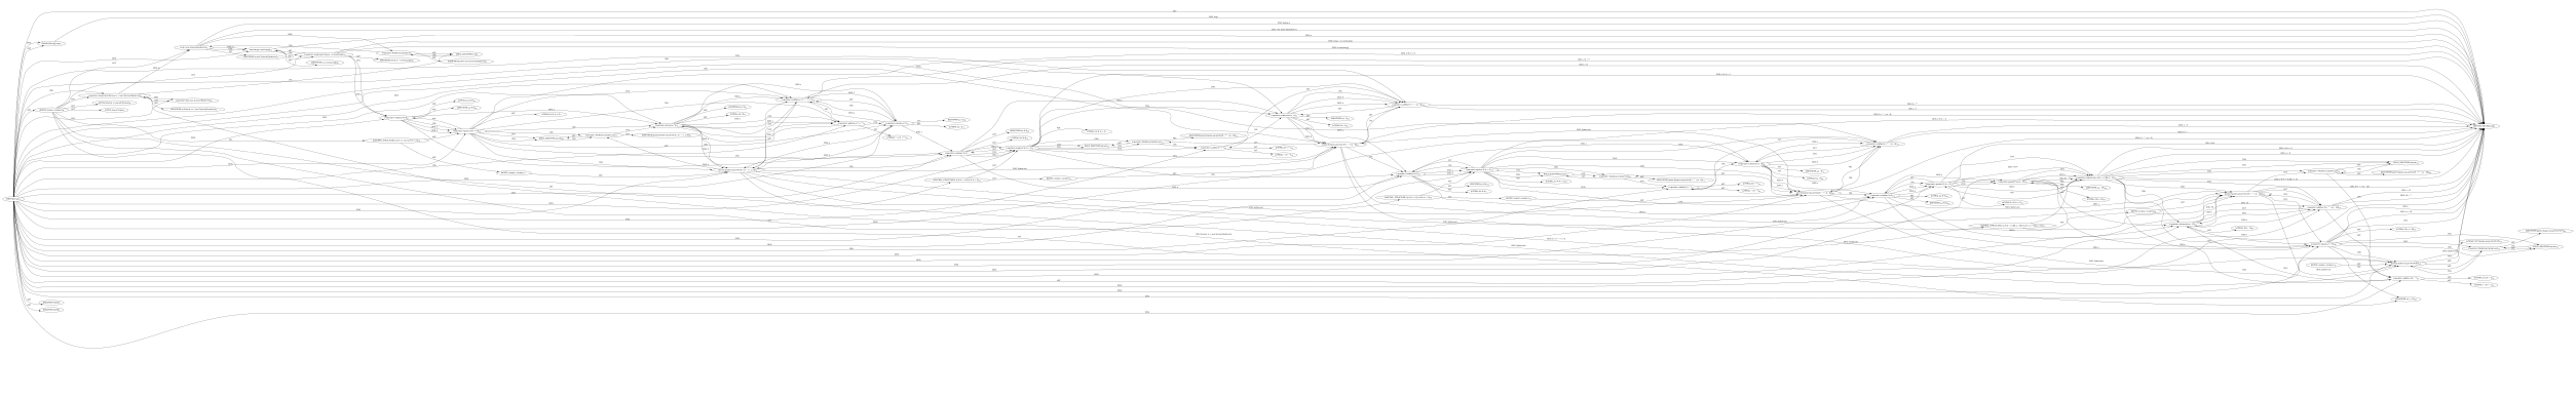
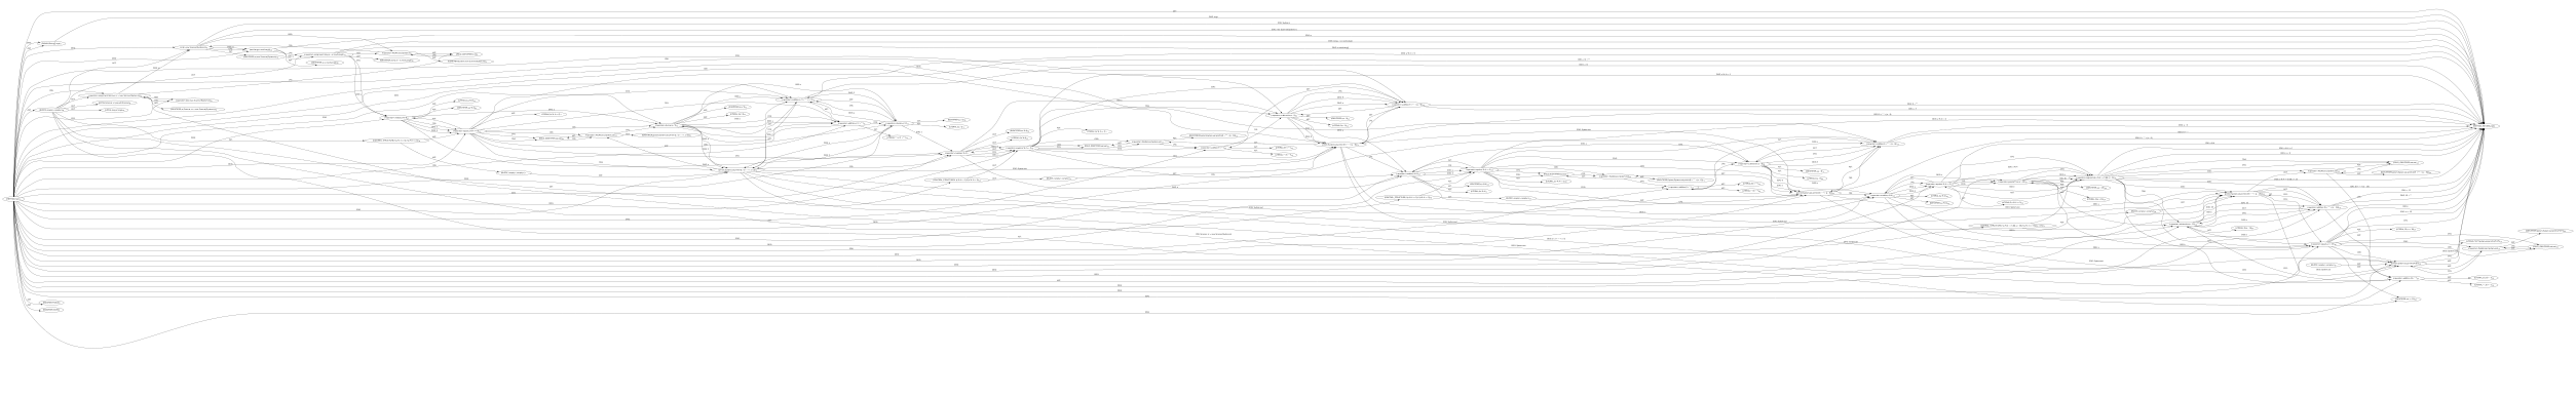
  digraph {
    fontname=Nunito
    rankdir=LR
    node [fontname=Nunito]
    edge [fontname=Nunito]
    n1 [label=<(METHOD,main)<SUB>7</SUB>>]
    n2 [label=<(PARAM,String[] args)<SUB>7</SUB>>]
    n3 [label=<(BLOCK,&lt;empty&gt;,&lt;empty&gt;)<SUB>8</SUB>>]
    n4 [label=<(&lt;operator&gt;.assignment,Scanner sc = new Scanner(System.in))<SUB>9</SUB>>]
    n5 [label=<(&lt;operator&gt;.alloc,new Scanner(System.in))<SUB>9</SUB>>]
    n6 [label=<(&lt;init&gt;,new Scanner(System.in))<SUB>9</SUB>>]
    n7 [label=<(nextLong,sc.nextLong())<SUB>10</SUB>>]
    n8 [label=<(&lt;operator&gt;.equals,a % 4 == 0)<SUB>11</SUB>>]
    n9 [label=<(&lt;operator&gt;.modulo,a % 4)<SUB>11</SUB>>]
    n10 [label=<(println,System.out.println(a / 2 + &quot; &quot; + a / 2))<SUB>11</SUB>>]
    n11 [label=<(&lt;operator&gt;.addition,a / 2 + &quot; &quot; + a / 2)<SUB>11</SUB>>]
    n12 [label=<(&lt;operator&gt;.addition,a / 2 + &quot; &quot;)<SUB>11</SUB>>]
    n13 [label=<(&lt;operator&gt;.division,a / 2)<SUB>11</SUB>>]
    n14 [label=<(&lt;operator&gt;.division,a / 2)<SUB>11</SUB>>]
    n15 [label=<(&lt;operator&gt;.equals,a % 4 == 1)<SUB>10</SUB>>]
    n16 [label=<(&lt;operator&gt;.modulo,a % 4)<SUB>12</SUB>>]
    n17 [label=<(println,System.out.println(9 + &quot; &quot; + (a - 9)))<SUB>12</SUB>>]
    n18 [label=<(&lt;operator&gt;.addition,9 + &quot; &quot; + (a - 9))<SUB>12</SUB>>]
    n19 [label=<(&lt;operator&gt;.addition,9 + &quot; &quot;)<SUB>12</SUB>>]
    n20 [label=<(&lt;operator&gt;.subtraction,a - 9)<SUB>12</SUB>>]
    n21 [label=<(&lt;operator&gt;.equals,a % 4 == 2)<SUB>13</SUB>>]
    n22 [label=<(&lt;operator&gt;.modulo,a % 4)<SUB>13</SUB>>]
    n23 [label=<(println,System.out.println(6 + &quot; &quot; + (a - 6)))<SUB>13</SUB>>]
    n24 [label=<(&lt;operator&gt;.addition,6 + &quot; &quot; + (a - 6))<SUB>13</SUB>>]
    n25 [label=<(&lt;operator&gt;.addition,6 + &quot; &quot;)<SUB>13</SUB>>]
    n26 [label=<(&lt;operator&gt;.subtraction,a - 6)<SUB>93</SUB>>]
    n27 [label=<(&lt;operator&gt;.equals,a % 4 == 3)<SUB>14</SUB>>]
    n28 [label=<(&lt;operator&gt;.modulo,a % 4)<SUB>14</SUB>>]
    n29 [label=<(&lt;operator&gt;.greaterThan,a &gt; 15)<SUB>14</SUB>>]
    n30 [label=<(println,System.out.println(15 + &quot; &quot; + (a - 15)))<SUB>14</SUB>>]
    n31 [label=<(&lt;operator&gt;.addition,15 + &quot; &quot; + (a - 15))<SUB>14</SUB>>]
    n32 [label=<(&lt;operator&gt;.addition,15 + &quot; &quot;)<SUB>14</SUB>>]
    n33 [label=<(&lt;operator&gt;.subtraction,a - 15)<SUB>14</SUB>>]
    n34 [label=<(&lt;operator&gt;.equals,a == 15)<SUB>15</SUB>>]
    n35 [label=<(println,System.out.println(&quot;6 9&quot;))<SUB>15</SUB>>]
    n36 [label=<(MODIFIER,PUBLIC)>]
    n37 [label=<(MODIFIER,STATIC)>]
    n38 [label=<(METHOD_RETURN,void)<SUB>7</SUB>>]
    n39 [label=<(LOCAL,Scanner sc: java.util.Scanner)<SUB>9</SUB>>]
    n40 [label=<(LOCAL,long a: long)<SUB>10</SUB>>]
    n41 [label=<(&lt;operator&gt;.assignment,long a = sc.nextLong())<SUB>10</SUB>>]
    n42 [label=<(CONTROL_STRUCTURE,if (a % 4 == 0),if (a % 4 == 0))<SUB>11</SUB>>]
    n43 [label=<(CONTROL_STRUCTURE,if (a % 4 == 1),if (a % 4 == 1))<SUB>12</SUB>>]
    n44 [label=<(CONTROL_STRUCTURE,if (a % 4 == 2),if (a % 4 == 2))<SUB>13</SUB>>]
    n45 [label=<(CONTROL_STRUCTURE,if (a % 4 == 3 &amp;&amp; a &gt; 15),if (a % 4 == 3 &amp;&amp; a &gt; 15))<SUB>14</SUB>>]
    n46 [label=<(IDENTIFIER,sc,Scanner sc = new Scanner(System.in))<SUB>9</SUB>>]
    n47 [label=<(FIELD_IDENTIFIER,in,in)<SUB>9</SUB>>]
    n48 [label=<(IDENTIFIER,a,a == 15)<SUB>15</SUB>>]
    n49 [label=<(IDENTIFIER,sc,new Scanner(System.in))<SUB>9</SUB>>]
    n50 [label=<(&lt;operator&gt;.fieldAccess,System.in)<SUB>9</SUB>>]
    n51 [label=<(IDENTIFIER,sc,sc.nextLong())<SUB>10</SUB>>]
    n52 [label=<(LITERAL,0,a % 4 == 0)<SUB>11</SUB>>]
    n53 [label=<(&lt;operator&gt;.fieldAccess,System.out)<SUB>11</SUB>>]
    n54 [label=<(FIELD_IDENTIFIER,out,out)<SUB>11</SUB>>]
    n55 [label=<(IDENTIFIER,a,a % 4)<SUB>11</SUB>>]
    n56 [label=<(LITERAL,4,a % 4)<SUB>11</SUB>>]
    n57 [label=<(LITERAL,&quot; &quot;,a / 2 + &quot; &quot;)<SUB>11</SUB>>]
    n58 [label=<(IDENTIFIER,a,a / 2)<SUB>11</SUB>>]
    n59 [label=<(LITERAL,2,a / 2)<SUB>11</SUB>>]
    n60 [label=<(IDENTIFIER,a,a / 2)<SUB>11</SUB>>]
    n61 [label=<(LITERAL,2,a / 2)<SUB>11</SUB>>]
    n62 [label=<(LITERAL,1,a % 4 == 1)<SUB>12</SUB>>]
    n63 [label=<(&lt;operator&gt;.fieldAccess,System.out)<SUB>12</SUB>>]
    n64 [label=<(FIELD_IDENTIFIER,out,out)<SUB>12</SUB>>]
    n65 [label=<(IDENTIFIER,a,a % 4)<SUB>12</SUB>>]
    n66 [label=<(LITERAL,4,a % 4)<SUB>12</SUB>>]
    n67 [label=<(LITERAL,9,9 + &quot; &quot;)<SUB>12</SUB>>]
    n68 [label=<(LITERAL,&quot; &quot;,9 + &quot; &quot;)<SUB>12</SUB>>]
    n69 [label=<(IDENTIFIER,a,a - 9)<SUB>12</SUB>>]
    n70 [label=<(LITERAL,9,a - 9)<SUB>12</SUB>>]
    n71 [label=<(LITERAL,2,a % 4 == 2)<SUB>13</SUB>>]
    n72 [label=<(&lt;operator&gt;.fieldAccess,System.out)<SUB>13</SUB>>]
    n73 [label=<(FIELD_IDENTIFIER,out,out)<SUB>13</SUB>>]
    n74 [label=<(IDENTIFIER,a,a % 4)<SUB>13</SUB>>]
    n75 [label=<(LITERAL,4,a % 4)<SUB>13</SUB>>]
    n76 [label=<(LITERAL,6,6 + &quot; &quot;)<SUB>13</SUB>>]
    n77 [label=<(LITERAL,&quot; &quot;,6 + &quot; &quot;)<SUB>13</SUB>>]
    n78 [label=<(IDENTIFIER,a,a - 6)<SUB>13</SUB>>]
    n79 [label=<(LITERAL,6,a - 6)<SUB>13</SUB>>]
    n80 [label=<(&lt;operator&gt;.logicalAnd,a % 4 == 3 &amp;&amp; a &gt; 15)<SUB>19</SUB>>]
    n81 [label=<(LITERAL,3,a % 4 == 3)<SUB>14</SUB>>]
    n82 [label=<(IDENTIFIER,a,a % 4)<SUB>14</SUB>>]
    n83 [label=<(LITERAL,4,a % 4)<SUB>14</SUB>>]
    n84 [label=<(IDENTIFIER,a,a &gt; 15)<SUB>14</SUB>>]
    n85 [label=<(LITERAL,15,a &gt; 15)<SUB>14</SUB>>]
    n86 [label=<(&lt;operator&gt;.fieldAccess,System.out)<SUB>14</SUB>>]
    n87 [label=<(LITERAL,15,15 + &quot; &quot;)<SUB>14</SUB>>]
    n88 [label=<(LITERAL,&quot; &quot;,15 + &quot; &quot;)<SUB>14</SUB>>]
    n89 [label=<(LITERAL,15,a - 15)<SUB>14</SUB>>]
    n90 [label=<(LITERAL,15,a == 15)<SUB>15</SUB>>]
    n91 [label=<(&lt;operator&gt;.fieldAccess,System.out)<SUB>15</SUB>>]
    n92 [label=<(FIELD_IDENTIFIER,out,out)<SUB>15</SUB>>]
    n93 [label=<(LITERAL,&quot;6 9&quot;,System.out.println(&quot;6 9&quot;))<SUB>15</SUB>>]
    n94 [label=<(IDENTIFIER,a,long a = sc.nextLong())<SUB>10</SUB>>]
    n95 [label=<(BLOCK,&lt;empty&gt;,&lt;empty&gt;)<SUB>11</SUB>>]
    n96 [label=<(BLOCK,&lt;empty&gt;,&lt;empty&gt;)<SUB>12</SUB>>]
    n97 [label=<(BLOCK,&lt;empty&gt;,&lt;empty&gt;)<SUB>13</SUB>>]
    n98 [label=<(BLOCK,&lt;empty&gt;,&lt;empty&gt;)<SUB>14</SUB>>]
    n99 [label=<(IDENTIFIER,System,new Scanner(System.in))<SUB>9</SUB>>]
    n100 [label=<(IDENTIFIER,System,System.out.println(a / 2 + &quot; &quot; + a / 2))<SUB>11</SUB>>]
    n101 [label=<(IDENTIFIER,System,System.out.println(9 + &quot; &quot; + (a - 9)))<SUB>12</SUB>>]
    n102 [label=<(IDENTIFIER,System,System.out.println(6 + &quot; &quot; + (a - 6)))<SUB>13</SUB>>]
    n103 [label=<(FIELD_IDENTIFIER,out,out)<SUB>14</SUB>>]
    n104 [label=<(IDENTIFIER,System,System.out.println(15 + &quot; &quot; + (a - 15)))<SUB>14</SUB>>]
    n105 [label=<(BLOCK,&lt;empty&gt;,&lt;empty&gt;)<SUB>15</SUB>>]
    n106 [label=<(IDENTIFIER,System,System.out.println(&quot;6 9&quot;))<SUB>15</SUB>>]
    n1 -> n2 [label="AST: "]
    n1 -> n2 [label="DDG: "]
    n1 -> n3 [label="AST: "]
    n1 -> n4 [label="DDG: "]
    n1 -> n5 [label="CFG: "]
+   n1 -> n6 [label="DDG: "]
    n1 -> n7 [label="DDG: "]
    n1 -> n8 [label="DDG: "]
    n1 -> n9 [label="DDG: "]
    n1 -> n10 [label="DDG: "]
    n1 -> n11 [label="DDG: "]
    n1 -> n12 [label="DDG: "]
    n1 -> n13 [label="DDG: "]
    n1 -> n14 [label="DDG: "]
    n1 -> n15 [label="DDG: "]
    n1 -> n16 [label="DDG: "]
    n1 -> n17 [label="DDG: "]
    n1 -> n18 [label="DDG: "]
    n1 -> n19 [label="DDG: "]
    n1 -> n20 [label="DDG: "]
    n1 -> n21 [label="DDG: "]
    n1 -> n22 [label="DDG: "]
    n1 -> n23 [label="DDG: "]
    n1 -> n24 [label="DDG: "]
    n1 -> n25 [label="DDG: "]
    n1 -> n26 [label="DDG: "]
    n1 -> n27 [label="DDG: "]
    n1 -> n28 [label="DDG: "]
    n1 -> n29 [label="DDG: "]
    n1 -> n30 [label="DDG: "]
    n1 -> n31 [label="DDG: "]
    n1 -> n32 [label="DDG: "]
    n1 -> n33 [label="AST: "]
    n1 -> n34 [label="DDG: "]
    n1 -> n35 [label="DDG: "]
    n1 -> n36 [label="AST: "]
    n1 -> n37 [label="AST: "]
    n1 -> n38 [label="AST: "]
    n2 -> n38 [label="DDG: args"]
    n3 -> n4 [label="AST: "]
    n3 -> n6 [label="AST: "]
    n3 -> n39 [label="AST: "]
    n3 -> n40 [label="AST: "]
    n3 -> n41 [label="AST: "]
    n3 -> n42 [label="AST: "]
    n3 -> n43 [label="AST: "]
    n3 -> n44 [label="AST: "]
    n3 -> n45 [label="AST: "]
    n4 -> n5 [label="AST: "]
    n4 -> n6 [label="DDG: sc"]
    n4 -> n46 [label="AST: "]
    n4 -> n47 [label="CFG: "]
    n4 -> n48 [label="DDG: Scanner sc = new Scanner(System.in)"]
    n5 -> n4 [label="CFG: "]
    n6 -> n7 [label="CFG: "]
    n6 -> n7 [label="DDG: sc"]
    n6 -> n38 [label="DDG: System.in"]
    n6 -> n38 [label="DDG: new Scanner(System.in)"]
    n6 -> n49 [label="AST: "]
    n6 -> n50 [label="DDG: "]
    n7 -> n38 [label="DDG: sc"]
    n7 -> n41 [label="CFG: "]
    n7 -> n41 [label="DDG: sc"]
    n7 -> n51 [label="AST: "]
    n8 -> n9 [label="AST: "]
    n8 -> n10 [label="CDG: "]
    n8 -> n11 [label="CDG: "]
    n8 -> n12 [label="CDG: "]
    n8 -> n13 [label="CDG: "]
    n8 -> n14 [label="CDG: "]
    n8 -> n16 [label="CFG: "]
    n8 -> n38 [label="DDG: a % 4 == 0"]
    n8 -> n52 [label="AST: "]
    n8 -> n53 [label="CDG: "]
    n8 -> n54 [label="CFG: "]
    n8 -> n54 [label="CDG: "]
    n9 -> n8 [label="CFG: "]
    n9 -> n8 [label="DDG: a"]
    n9 -> n8 [label="DDG: 4"]
    n9 -> n13 [label="DDG: a"]
    n9 -> n16 [label="DDG: a"]
    n9 -> n55 [label="AST: "]
    n9 -> n56 [label="AST: "]
    n10 -> n11 [label="AST: "]
    n10 -> n16 [label="CFG: "]
    n10 -> n17 [label="DDG: System.out"]
    n10 -> n23 [label="DDG: System.out"]
    n10 -> n30 [label="DDG: System.out"]
    n10 -> n35 [label="DDG: System.out"]
    n10 -> n38 [label="DDG: a / 2 + &quot; &quot; + a / 2"]
    n10 -> n53 [label="AST: "]
    n11 -> n10 [label="CFG: "]
    n11 -> n12 [label="AST: "]
    n11 -> n14 [label="AST: "]
    n11 -> n38 [label="DDG: a / 2 + &quot; &quot;"]
    n11 -> n38 [label="DDG: a / 2"]
    n12 -> n13 [label="AST: "]
    n12 -> n14 [label="CFG: "]
    n12 -> n57 [label="AST: "]
    n13 -> n10 [label="DDG: a"]
    n13 -> n10 [label="DDG: 2"]
    n13 -> n11 [label="DDG: a"]
    n13 -> n11 [label="DDG: 2"]
    n13 -> n12 [label="CFG: "]
    n13 -> n12 [label="DDG: a"]
    n13 -> n12 [label="DDG: 2"]
    n13 -> n14 [label="DDG: a"]
    n13 -> n58 [label="AST: "]
    n13 -> n59 [label="AST: "]
    n14 -> n10 [label="DDG: a"]
    n14 -> n10 [label="DDG: 2"]
    n14 -> n11 [label="CFG: "]
    n14 -> n11 [label="DDG: a"]
    n14 -> n11 [label="DDG: 2"]
    n14 -> n16 [label="DDG: a"]
    n14 -> n60 [label="AST: "]
    n14 -> n61 [label="AST: "]
    n15 -> n16 [label="AST: "]
    n15 -> n17 [label="CDG: "]
    n15 -> n18 [label="CDG: "]
    n15 -> n19 [label="CDG: "]
    n15 -> n20 [label="CDG: "]
    n15 -> n22 [label="CFG: "]
    n15 -> n38 [label="DDG: a % 4 == 1"]
    n15 -> n62 [label="AST: "]
    n15 -> n63 [label="CDG: "]
    n15 -> n64 [label="CFG: "]
    n15 -> n64 [label="CDG: "]
    n16 -> n15 [label="CFG: "]
    n16 -> n15 [label="DDG: a"]
    n16 -> n15 [label="DDG: 4"]
    n16 -> n20 [label="DDG: a"]
    n16 -> n22 [label="DDG: a"]
    n16 -> n65 [label="AST: "]
    n16 -> n66 [label="AST: "]
    n17 -> n18 [label="AST: "]
    n17 -> n22 [label="CFG: "]
    n17 -> n23 [label="DDG: System.out"]
    n17 -> n30 [label="DDG: System.out"]
    n17 -> n35 [label="DDG: System.out"]
    n17 -> n38 [label="DDG: 9 + &quot; &quot; + (a - 9)"]
    n17 -> n63 [label="AST: "]
    n18 -> n17 [label="CFG: "]
    n18 -> n19 [label="AST: "]
    n18 -> n20 [label="AST: "]
    n18 -> n38 [label="DDG: 9 + &quot; &quot;"]
    n18 -> n38 [label="DDG: a - 9"]
    n19 -> n20 [label="CFG: "]
    n19 -> n67 [label="AST: "]
    n19 -> n68 [label="AST: "]
    n20 -> n17 [label="DDG: a"]
    n20 -> n17 [label="DDG: 9"]
    n20 -> n18 [label="CFG: "]
    n20 -> n18 [label="DDG: a"]
    n20 -> n18 [label="DDG: 9"]
    n20 -> n22 [label="DDG: a"]
    n20 -> n69 [label="AST: "]
    n20 -> n70 [label="AST: "]
    n21 -> n22 [label="AST: "]
    n21 -> n23 [label="CDG: "]
    n21 -> n24 [label="CDG: "]
    n21 -> n25 [label="CDG: "]
    n21 -> n26 [label="CDG: "]
    n21 -> n28 [label="CFG: "]
    n21 -> n38 [label="DDG: a % 4 == 2"]
    n21 -> n71 [label="AST: "]
    n21 -> n72 [label="CDG: "]
    n21 -> n73 [label="CFG: "]
    n21 -> n73 [label="CDG: "]
    n22 -> n21 [label="CFG: "]
    n22 -> n21 [label="DDG: a"]
    n22 -> n21 [label="DDG: 4"]
    n22 -> n26 [label="DDG: a"]
    n22 -> n28 [label="DDG: a"]
    n22 -> n74 [label="AST: "]
    n22 -> n75 [label="AST: "]
    n23 -> n24 [label="AST: "]
    n23 -> n28 [label="CFG: "]
    n23 -> n30 [label="DDG: System.out"]
    n23 -> n35 [label="DDG: System.out"]
    n23 -> n38 [label="DDG: 6 + &quot; &quot; + (a - 6)"]
    n23 -> n72 [label="AST: "]
    n24 -> n23 [label="CFG: "]
    n24 -> n25 [label="AST: "]
    n24 -> n26 [label="AST: "]
    n24 -> n38 [label="DDG: 6 + &quot; &quot;"]
    n24 -> n38 [label="DDG: a - 6"]
    n25 -> n26 [label="CFG: "]
    n25 -> n76 [label="AST: "]
    n25 -> n77 [label="AST: "]
    n26 -> n23 [label="DDG: a"]
    n26 -> n23 [label="DDG: 6"]
    n26 -> n24 [label="CFG: "]
    n26 -> n24 [label="DDG: a"]
    n26 -> n24 [label="DDG: 6"]
    n26 -> n28 [label="DDG: a"]
    n26 -> n78 [label="AST: "]
    n26 -> n79 [label="AST: "]
    n27 -> n28 [label="AST: "]
    n27 -> n29 [label="CFG: "]
    n27 -> n29 [label="CDG: "]
    n27 -> n38 [label="DDG: a % 4"]
    n27 -> n80 [label="CFG: "]
    n27 -> n80 [label="DDG: a % 4"]
    n27 -> n80 [label="DDG: 3"]
    n27 -> n81 [label="AST: "]
    n28 -> n27 [label="CFG: "]
    n28 -> n27 [label="DDG: a"]
    n28 -> n27 [label="DDG: 4"]
    n28 -> n29 [label="DDG: a"]
    n28 -> n33 [label="DDG: a"]
    n28 -> n34 [label="DDG: a"]
    n28 -> n82 [label="AST: "]
    n28 -> n83 [label="AST: "]
    n29 -> n33 [label="DDG: a"]
    n29 -> n34 [label="DDG: a"]
    n29 -> n80 [label="CFG: "]
    n29 -> n80 [label="DDG: a"]
    n29 -> n80 [label="DDG: 15"]
    n29 -> n84 [label="AST: "]
    n29 -> n85 [label="AST: "]
    n30 -> n31 [label="AST: "]
    n30 -> n34 [label="CFG: "]
    n30 -> n35 [label="DDG: System.out"]
    n30 -> n38 [label="DDG: 15 + &quot; &quot; + (a - 15)"]
    n30 -> n86 [label="AST: "]
    n31 -> n30 [label="CFG: "]
    n31 -> n32 [label="AST: "]
    n31 -> n33 [label="AST: "]
    n31 -> n38 [label="DDG: 15 + &quot; &quot;"]
    n31 -> n38 [label="DDG: a - 15"]
    n32 -> n33 [label="CFG: "]
    n32 -> n87 [label="AST: "]
    n32 -> n88 [label="AST: "]
    n33 -> n30 [label="DDG: a"]
    n33 -> n30 [label="DDG: 15"]
    n33 -> n31 [label="CFG: "]
    n33 -> n31 [label="DDG: a"]
    n33 -> n31 [label="DDG: 15"]
    n33 -> n34 [label="DDG: a"]
    n33 -> n89 [label="AST: "]
    n34 -> n35 [label="CDG: "]
    n34 -> n38 [label="CFG: "]
    n34 -> n38 [label="DDG: a"]
    n34 -> n38 [label="DDG: a == 15"]
    n34 -> n48 [label="AST: "]
    n34 -> n90 [label="AST: "]
    n34 -> n91 [label="CDG: "]
    n34 -> n92 [label="CFG: "]
    n34 -> n92 [label="CDG: "]
    n35 -> n38 [label="CFG: "]
    n35 -> n38 [label="DDG: System.out"]
    n35 -> n91 [label="AST: "]
    n35 -> n93 [label="AST: "]
-   n41 -> n7 [label="AST: "]
+   n41 -> n50 [label="AST: "]
    n41 -> n9 [label="CFG: "]
    n41 -> n9 [label="DDG: a"]
    n41 -> n38 [label="DDG: sc.nextLong()"]
    n41 -> n38 [label="DDG: long a = sc.nextLong()"]
    n41 -> n94 [label="AST: "]
    n42 -> n8 [label="AST: "]
    n42 -> n95 [label="AST: "]
    n43 -> n15 [label="AST: "]
    n43 -> n96 [label="AST: "]
    n44 -> n21 [label="AST: "]
    n44 -> n97 [label="AST: "]
    n45 -> n80 [label="AST: "]
    n45 -> n98 [label="AST: "]
    n47 -> n50 [label="CFG: "]
    n50 -> n6 [label="CFG: "]
    n50 -> n47 [label="AST: "]
    n50 -> n99 [label="AST: "]
    n53 -> n13 [label="CFG: "]
    n53 -> n54 [label="AST: "]
    n53 -> n100 [label="AST: "]
    n54 -> n53 [label="CFG: "]
    n63 -> n19 [label="CFG: "]
    n63 -> n64 [label="AST: "]
    n63 -> n101 [label="AST: "]
    n64 -> n63 [label="CFG: "]
    n72 -> n25 [label="CFG: "]
    n72 -> n73 [label="AST: "]
    n72 -> n102 [label="AST: "]
    n73 -> n72 [label="CFG: "]
    n80 -> n27 [label="AST: "]
    n80 -> n29 [label="AST: "]
    n80 -> n30 [label="CDG: "]
    n80 -> n31 [label="CDG: "]
    n80 -> n32 [label="CDG: "]
    n80 -> n33 [label="CDG: "]
    n80 -> n34 [label="CFG: "]
    n80 -> n38 [label="DDG: a % 4 == 3"]
    n80 -> n38 [label="DDG: a &gt; 15"]
    n80 -> n38 [label="DDG: a % 4 == 3 &amp;&amp; a &gt; 15"]
    n80 -> n86 [label="CDG: "]
    n80 -> n103 [label="CFG: "]
    n80 -> n103 [label="CDG: "]
    n86 -> n32 [label="CFG: "]
    n86 -> n103 [label="AST: "]
    n86 -> n104 [label="AST: "]
    n91 -> n35 [label="CFG: "]
    n91 -> n92 [label="AST: "]
    n91 -> n106 [label="AST: "]
    n92 -> n91 [label="CFG: "]
    n95 -> n10 [label="AST: "]
    n96 -> n17 [label="AST: "]
    n97 -> n23 [label="AST: "]
    n98 -> n30 [label="AST: "]
    n103 -> n86 [label="CFG: "]
    n105 -> n35 [label="AST: "]
  }
